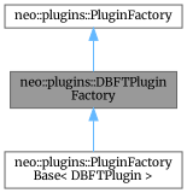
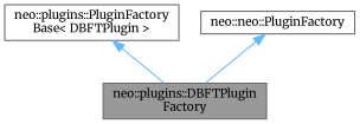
  digraph {
    fontname=Merriweather
    node [color=gray40 fillcolor=white fontname=Merriweather fontsize=10 shape=box style=filled]
    edge [color=steelblue1 dir=back fontname=Merriweather fontsize=10 labelfontname=Helvetica labelfontsize=10 style=solid]
    n1 [fillcolor=grey60 fontcolor=black height=0.2 label="neo::plugins::DBFTPlugin\lFactory" width=0.4]
    n2 [height=0.2 label="neo::plugins::PluginFactory\lBase\< DBFTPlugin \>" width=0.4]
-   n3 [height=0.2 label="neo::plugins::PluginFactory" width=0.4]
-   n1 -> n2
+   n3 [height=0.2 label="neo::neo::PluginFactory" width=0.4]
+   n2 -> n1
    n3 -> n1
  }
